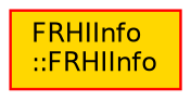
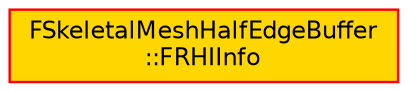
  digraph {
    rankdir=TB
-   n1 [color=red fillcolor=gold fontname=Helvetica fontsize=10 height=0.2 label="FRHIInfo\l::FRHIInfo" shape=box style=filled width=0.4]
+   n1 [color=red fillcolor=gold fontname=Helvetica fontsize=10 height=0.2 label="FSkeletalMeshHalfEdgeBuffer\l::FRHIInfo" shape=box style=filled width=0.4]
  }
